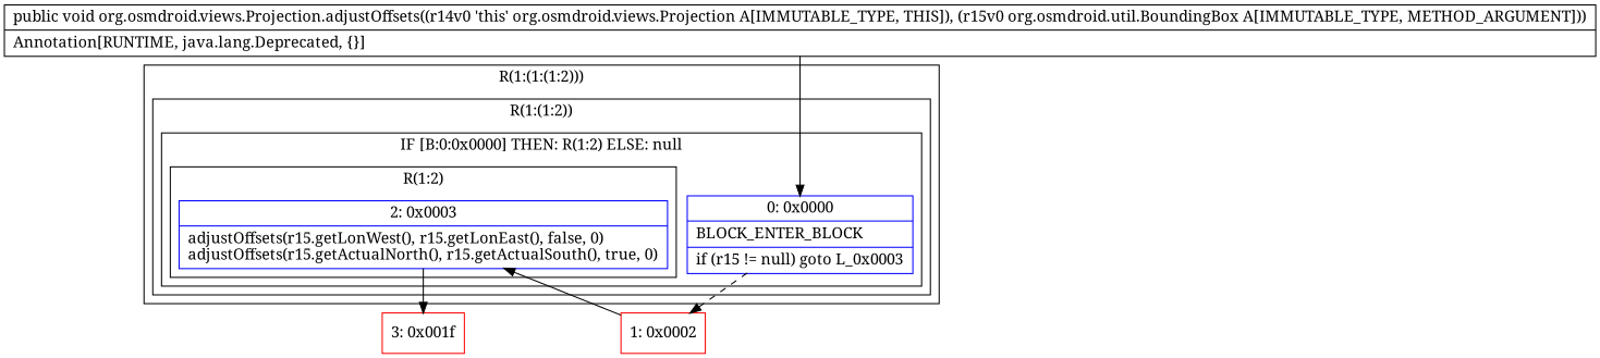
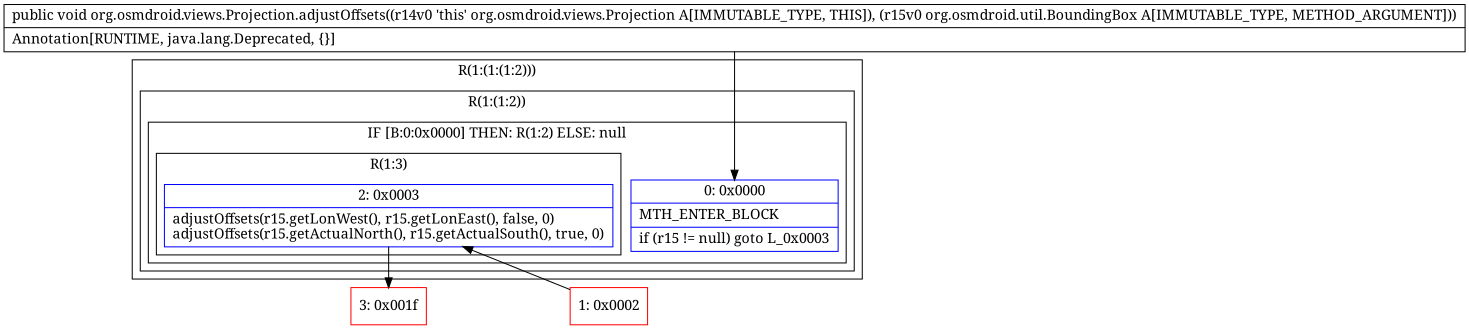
  digraph {
    fontname="Noto Serif"
    node [color=blue fontname="Noto Serif" shape=record]
    edge [fontname="Noto Serif"]
    n1 [label="{2\:\ 0x0003|adjustOffsets(r15.getLonWest(), r15.getLonEast(), false, 0)\ladjustOffsets(r15.getActualNorth(), r15.getActualSouth(), true, 0)\l}"]
-   n2 [label="{0\:\ 0x0000|BLOCK_ENTER_BLOCK\l|if (r15 != null) goto L_0x0003\l}"]
+   n2 [label="{0\:\ 0x0000|MTH_ENTER_BLOCK\l|if (r15 != null) goto L_0x0003\l}"]
    n3 [color=red label="{3\:\ 0x001f}"]
    n4 [color=red label="{1\:\ 0x0002}"]
    n5 [label="{public void org.osmdroid.views.Projection.adjustOffsets((r14v0 'this' org.osmdroid.views.Projection A[IMMUTABLE_TYPE, THIS]), (r15v0 org.osmdroid.util.BoundingBox A[IMMUTABLE_TYPE, METHOD_ARGUMENT]))  | Annotation[RUNTIME, java.lang.Deprecated, \{\}]\l}" color=""]
    subgraph cluster_1 {
      label="R(1:(1:(1:2)))"
      subgraph cluster_2 {
        label="R(1:(1:2))"
        subgraph cluster_3 {
          label="IF [B:0:0x0000] THEN: R(1:2) ELSE: null"
          n2
          subgraph cluster_4 {
-           label="R(1:2)"
+           label="R(1:3)"
            n1
          }
        }
      }
    }
    n1 -> n3
-   n2 -> n4 [style=dashed]
    n4 -> n1
    n5 -> n2
  }
